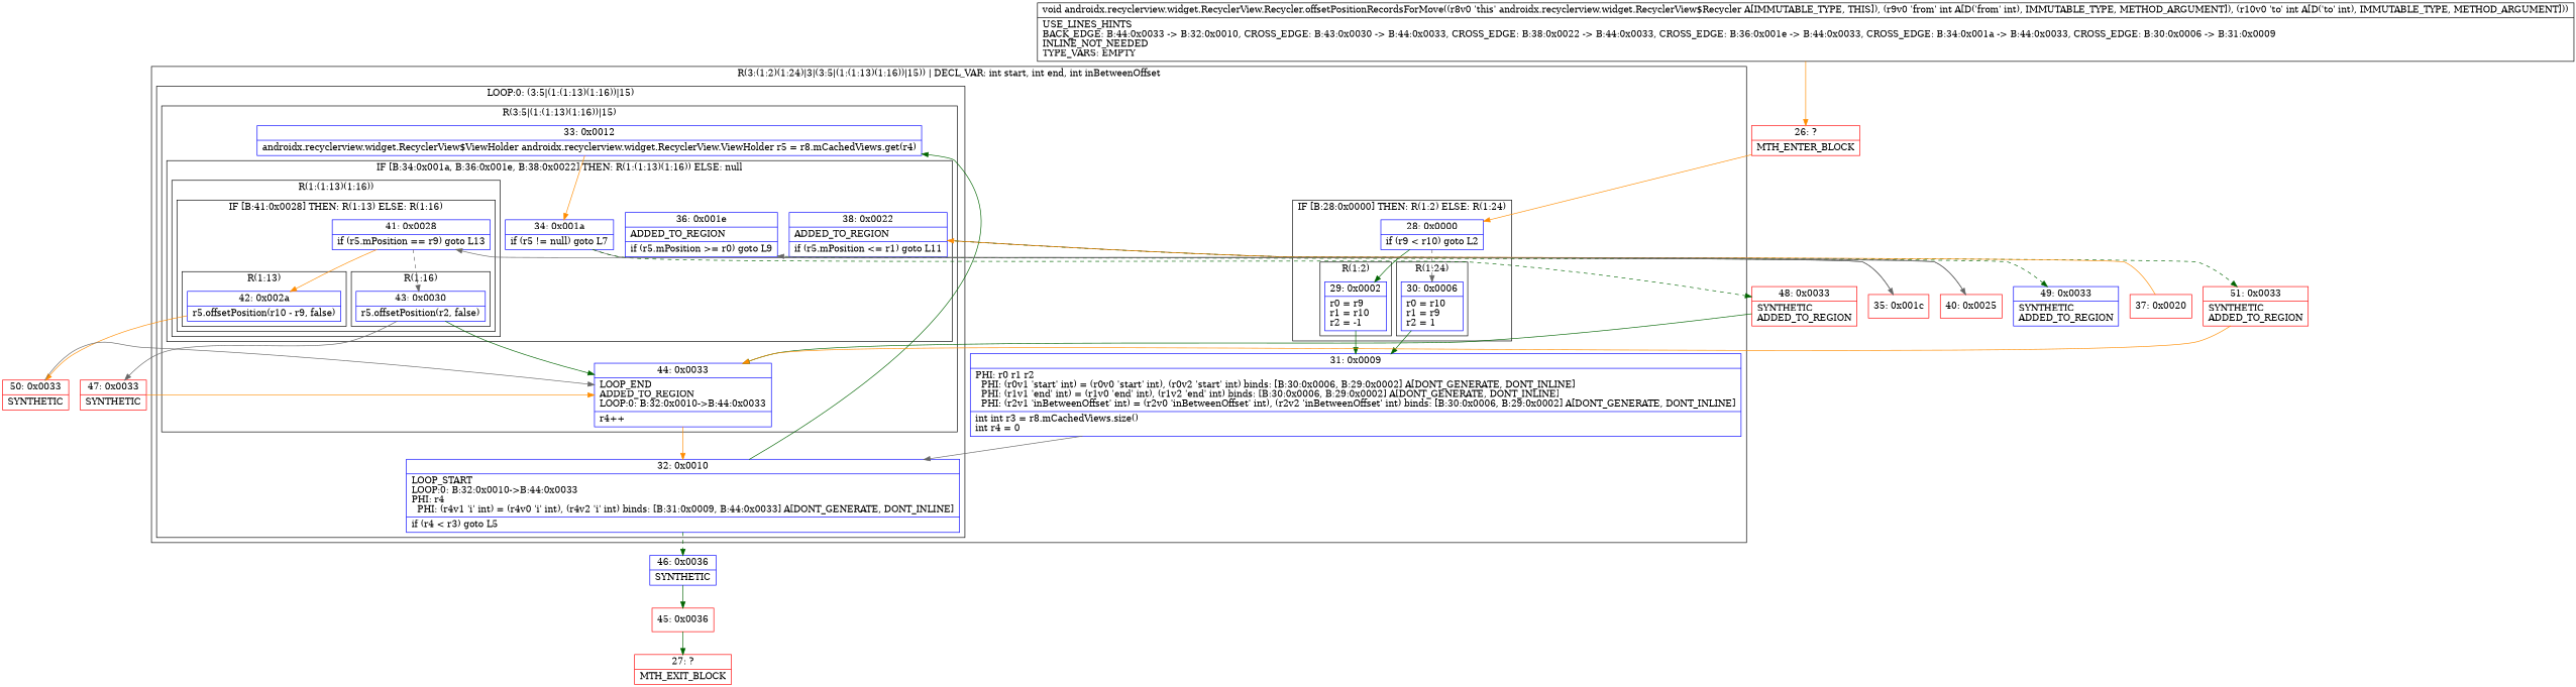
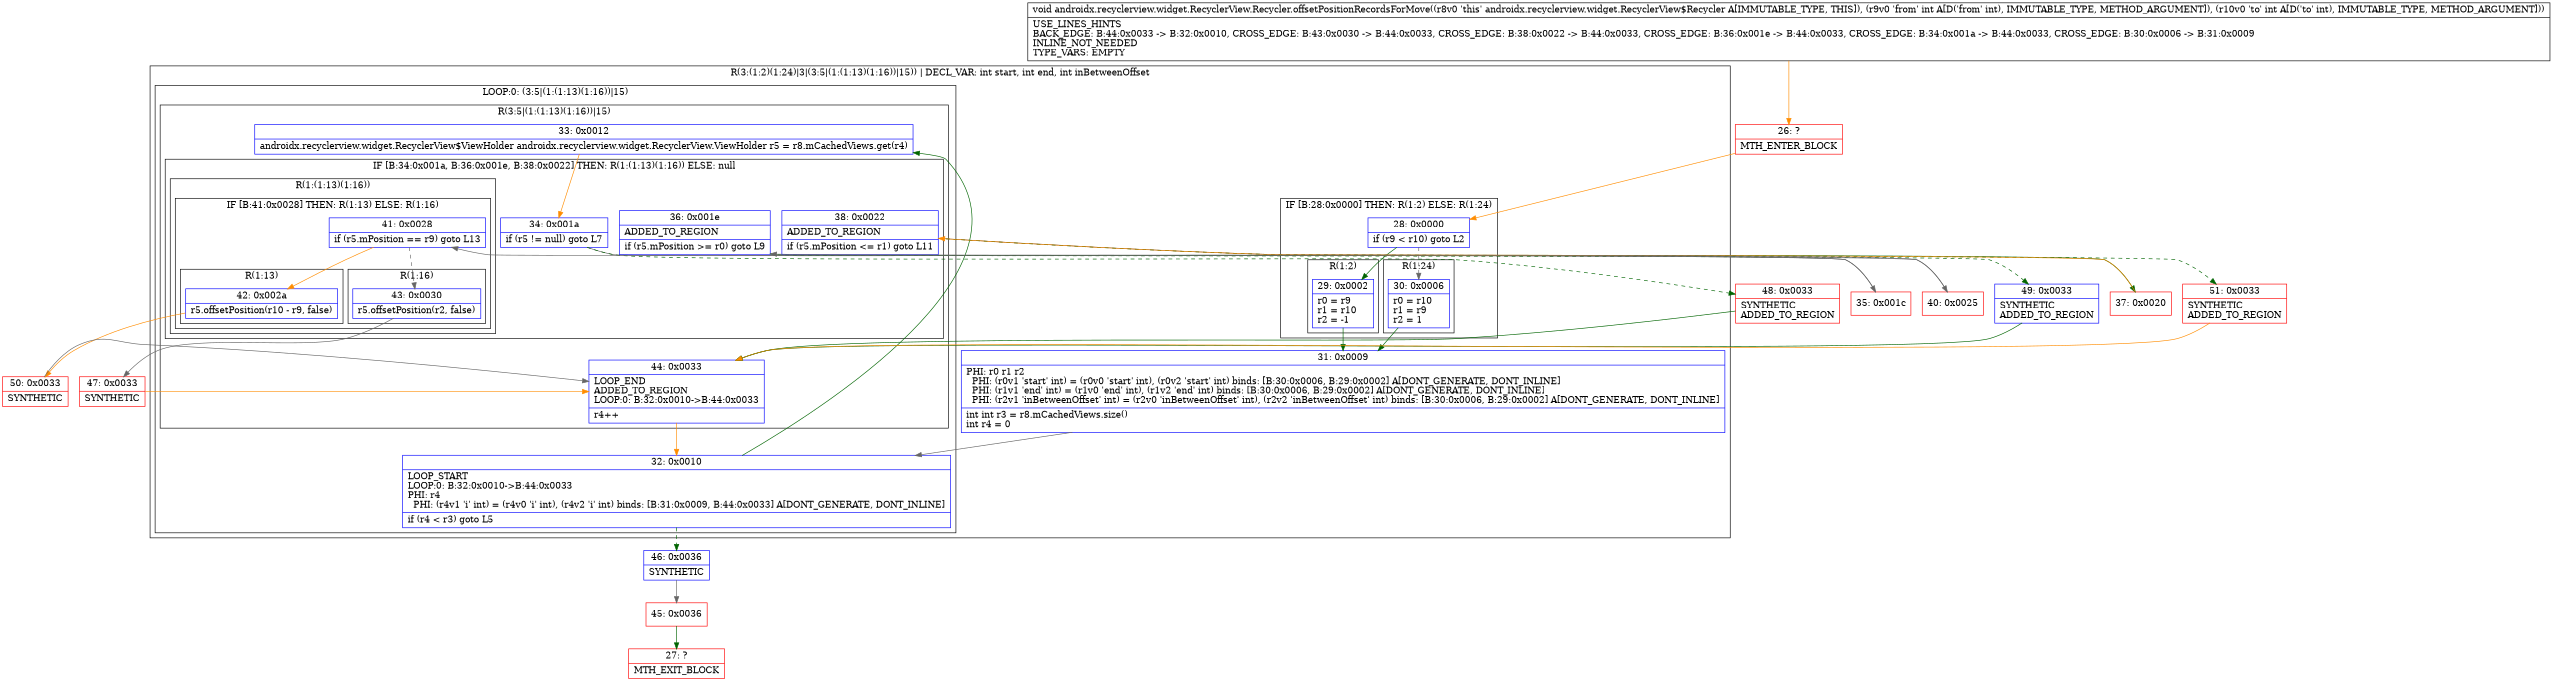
  digraph {
    node [color=blue shape=record]
    edge [color=darkgreen]
    n1 [label="{29\:\ 0x0002|r0 = r9\lr1 = r10\lr2 = \-1\l}"]
    n2 [label="{30\:\ 0x0006|r0 = r10\lr1 = r9\lr2 = 1\l}"]
    n3 [label="{28\:\ 0x0000|if (r9 \< r10) goto L2\l}"]
    n4 [label="{42\:\ 0x002a|r5.offsetPosition(r10 \- r9, false)\l}"]
    n5 [label="{43\:\ 0x0030|r5.offsetPosition(r2, false)\l}"]
    n6 [label="{41\:\ 0x0028|if (r5.mPosition == r9) goto L13\l}"]
    n7 [label="{34\:\ 0x001a|if (r5 != null) goto L7\l}"]
    n8 [label="{36\:\ 0x001e|ADDED_TO_REGION\l|if (r5.mPosition \>= r0) goto L9\l}"]
    n9 [label="{38\:\ 0x0022|ADDED_TO_REGION\l|if (r5.mPosition \<= r1) goto L11\l}"]
    n10 [label="{33\:\ 0x0012|androidx.recyclerview.widget.RecyclerView$ViewHolder androidx.recyclerview.widget.RecyclerView.ViewHolder r5 = r8.mCachedViews.get(r4)\l}"]
    n11 [label="{44\:\ 0x0033|LOOP_END\lADDED_TO_REGION\lLOOP:0: B:32:0x0010\-\>B:44:0x0033\l|r4++\l}"]
    n12 [label="{32\:\ 0x0010|LOOP_START\lLOOP:0: B:32:0x0010\-\>B:44:0x0033\lPHI: r4 \l  PHI: (r4v1 'i' int) = (r4v0 'i' int), (r4v2 'i' int) binds: [B:31:0x0009, B:44:0x0033] A[DONT_GENERATE, DONT_INLINE]\l|if (r4 \< r3) goto L5\l}"]
    n13 [label="{31\:\ 0x0009|PHI: r0 r1 r2 \l  PHI: (r0v1 'start' int) = (r0v0 'start' int), (r0v2 'start' int) binds: [B:30:0x0006, B:29:0x0002] A[DONT_GENERATE, DONT_INLINE]\l  PHI: (r1v1 'end' int) = (r1v0 'end' int), (r1v2 'end' int) binds: [B:30:0x0006, B:29:0x0002] A[DONT_GENERATE, DONT_INLINE]\l  PHI: (r2v1 'inBetweenOffset' int) = (r2v0 'inBetweenOffset' int), (r2v2 'inBetweenOffset' int) binds: [B:30:0x0006, B:29:0x0002] A[DONT_GENERATE, DONT_INLINE]\l|int int r3 = r8.mCachedViews.size()\lint r4 = 0\l}"]
    n14 [color=red label="{50\:\ 0x0033|SYNTHETIC\l}"]
    n15 [color=red label="{47\:\ 0x0033|SYNTHETIC\l}"]
    n16 [color=red label="{35\:\ 0x001c}"]
    n17 [color=red label="{48\:\ 0x0033|SYNTHETIC\lADDED_TO_REGION\l}"]
    n18 [color=red label="{37\:\ 0x0020}"]
    n19 [label="{49\:\ 0x0033|SYNTHETIC\lADDED_TO_REGION\l}"]
    n20 [color=red label="{40\:\ 0x0025}"]
    n21 [color=red label="{51\:\ 0x0033|SYNTHETIC\lADDED_TO_REGION\l}"]
    n22 [label="{46\:\ 0x0036|SYNTHETIC\l}"]
    n23 [color=red label="{45\:\ 0x0036}"]
    n24 [color=red label="{26\:\ ?|MTH_ENTER_BLOCK\l}"]
    n25 [color=red label="{27\:\ ?|MTH_EXIT_BLOCK\l}"]
    n26 [label="{void androidx.recyclerview.widget.RecyclerView.Recycler.offsetPositionRecordsForMove((r8v0 'this' androidx.recyclerview.widget.RecyclerView$Recycler A[IMMUTABLE_TYPE, THIS]), (r9v0 'from' int A[D('from' int), IMMUTABLE_TYPE, METHOD_ARGUMENT]), (r10v0 'to' int A[D('to' int), IMMUTABLE_TYPE, METHOD_ARGUMENT]))  | USE_LINES_HINTS\lBACK_EDGE: B:44:0x0033 \-\> B:32:0x0010, CROSS_EDGE: B:43:0x0030 \-\> B:44:0x0033, CROSS_EDGE: B:38:0x0022 \-\> B:44:0x0033, CROSS_EDGE: B:36:0x001e \-\> B:44:0x0033, CROSS_EDGE: B:34:0x001a \-\> B:44:0x0033, CROSS_EDGE: B:30:0x0006 \-\> B:31:0x0009\lINLINE_NOT_NEEDED\lTYPE_VARS: EMPTY\l}" color=""]
    subgraph cluster_1 {
      label="R(3:(1:2)(1:24)|3|(3:5|(1:(1:13)(1:16))|15)) | DECL_VAR: int start, int end, int inBetweenOffset\l"
      n13
      subgraph cluster_2 {
        label="IF [B:28:0x0000] THEN: R(1:2) ELSE: R(1:24)"
        n3
        subgraph cluster_3 {
          label="R(1:2)"
          n1
        }
        subgraph cluster_4 {
          label="R(1:24)"
          n2
        }
      }
      subgraph cluster_5 {
        label="LOOP:0: (3:5|(1:(1:13)(1:16))|15)"
        n12
        subgraph cluster_6 {
          label="R(3:5|(1:(1:13)(1:16))|15)"
          n10
          n11
          subgraph cluster_7 {
            label="IF [B:34:0x001a, B:36:0x001e, B:38:0x0022] THEN: R(1:(1:13)(1:16)) ELSE: null"
            n7
            n8
            n9
            subgraph cluster_8 {
              label="R(1:(1:13)(1:16))"
              subgraph cluster_9 {
                label="IF [B:41:0x0028] THEN: R(1:13) ELSE: R(1:16)"
                n6
                subgraph cluster_10 {
                  label="R(1:13)"
                  n4
                }
                subgraph cluster_11 {
                  label="R(1:16)"
                  n5
                }
              }
            }
          }
        }
      }
    }
    n1 -> n13
    n2 -> n13
    n3 -> n1
    n3 -> n2 [color=gray40 style=dashed]
    n4 -> n14 [color=darkorange]
    n5 -> n15 [color=gray40]
    n6 -> n4 [color=darkorange]
    n6 -> n5 [color=gray40 style=dashed]
    n7 -> n16 [color=gray40]
    n7 -> n17 [style=dashed]
+   n8 -> n18
    n8 -> n19 [style=dashed]
    n9 -> n20 [color=gray40]
    n9 -> n21 [style=dashed]
    n10 -> n7 [color=darkorange]
    n11 -> n12 [color=darkorange]
    n12 -> n10
    n12 -> n22 [style=dashed]
    n13 -> n12 [color=gray40]
    n14 -> n11 [color=gray40]
    n15 -> n11 [color=darkorange]
    n16 -> n8 [color=gray40]
    n17 -> n11
    n18 -> n9 [color=darkorange]
-   n5 -> n11
+   n19 -> n11
    n20 -> n6 [color=gray40]
    n21 -> n11 [color=darkorange]
-   n22 -> n23
+   n22 -> n23 [color=gray40]
    n23 -> n25
    n24 -> n3 [color=darkorange]
    n26 -> n24 [color=darkorange]
  }
